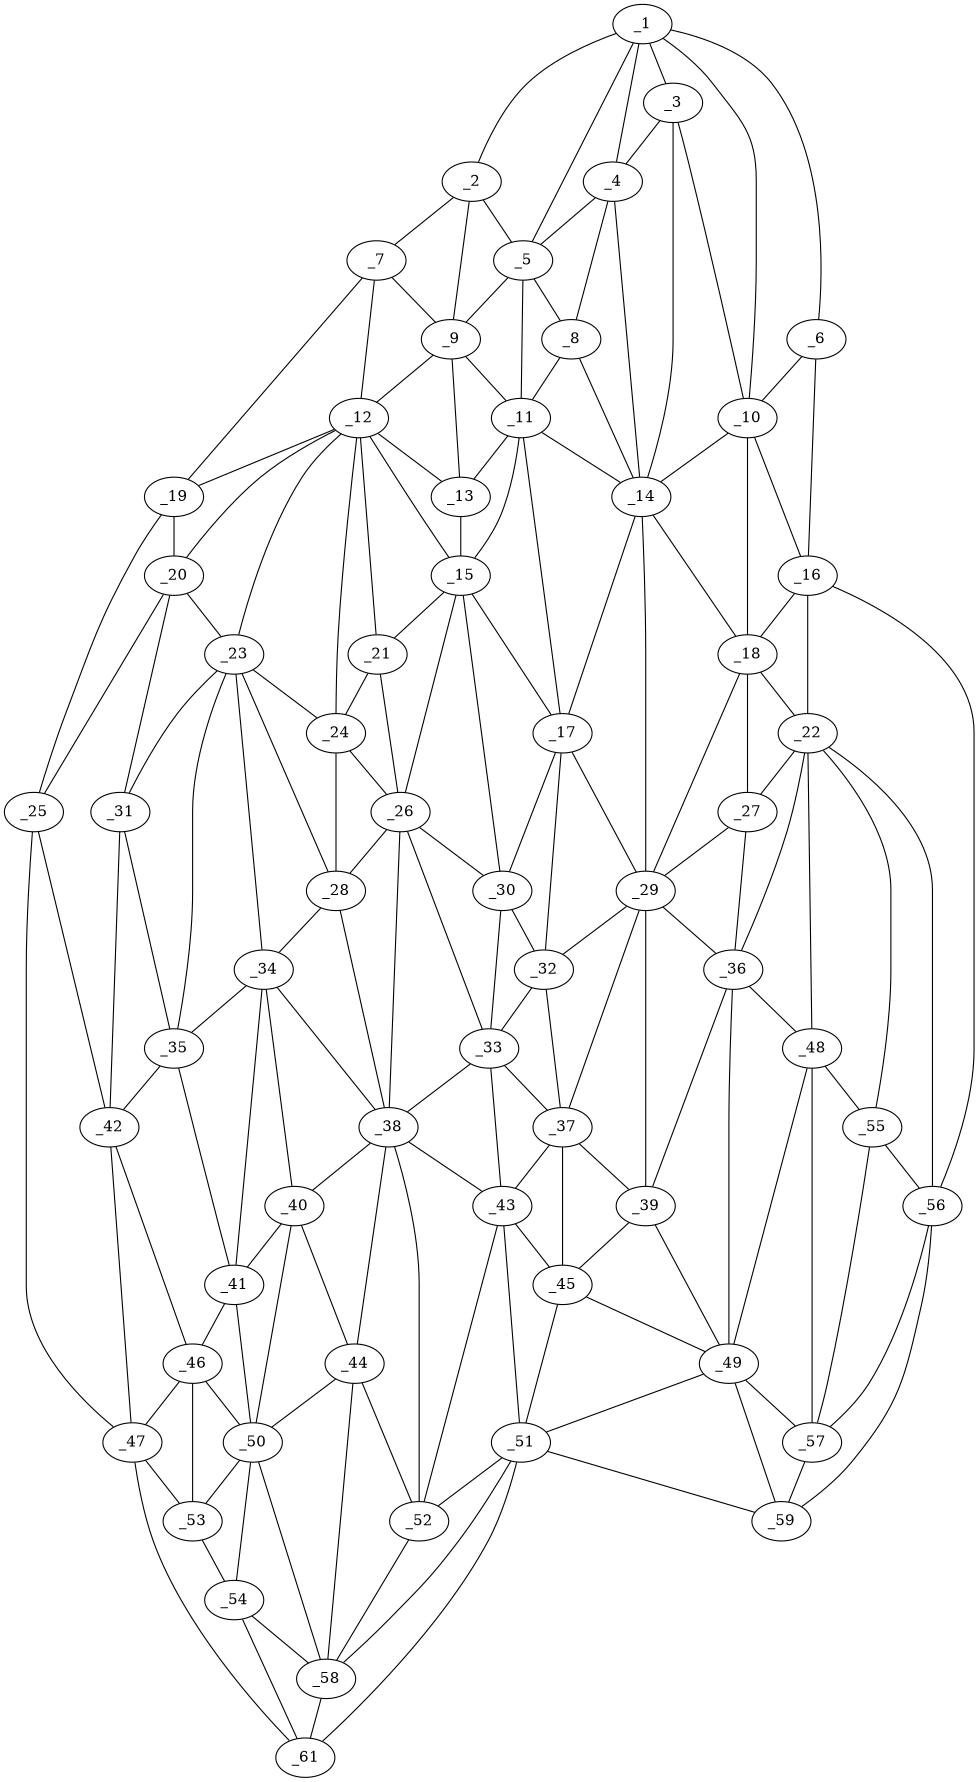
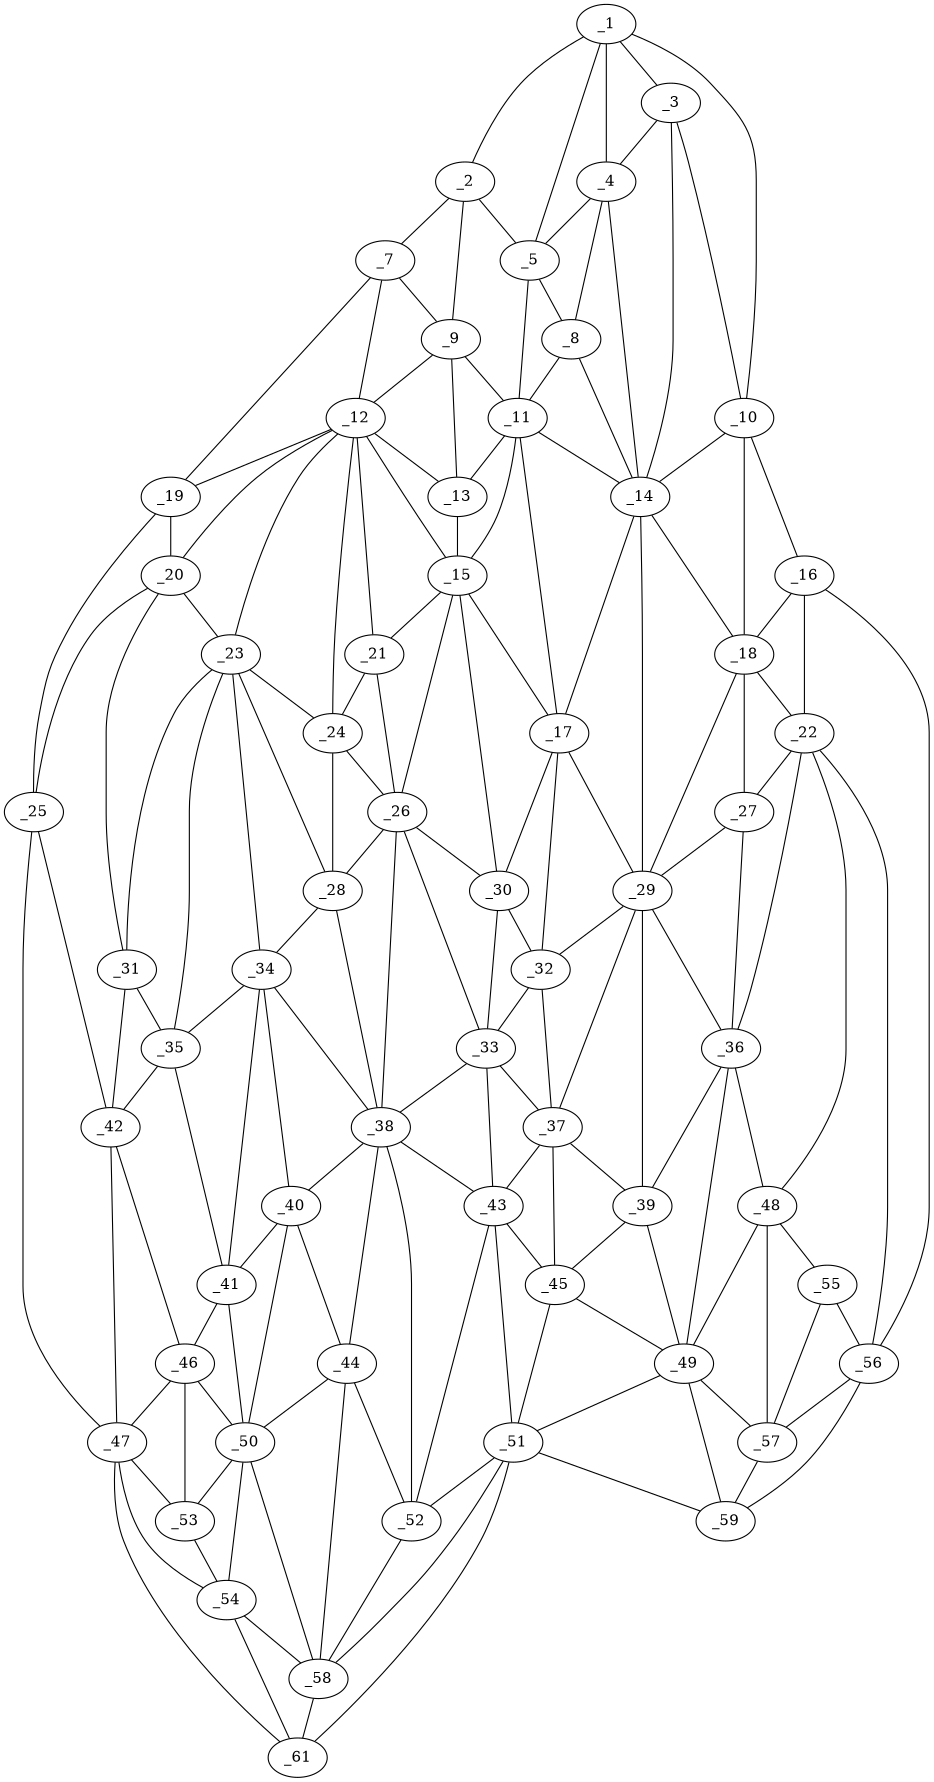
  graph {
    node [x=94 y=91]
    edge [valence=2]
    _1 [x=12 y=33]
    _2 [x=20]
-   _6 [x=24 y=8]
    _3 [x=22 y=45]
    _4 [x=23 y=49]
    _5 [x=23 y=74]
    _10 [x=27 y=37]
    _7 [x=24 y=96]
    _9 [x=26 y=79]
    _16 [x=41 y=8]
    _14 [x=35 y=50]
    _8 [x=25 y=65]
    _11 [x=32 y=68]
    _18 [x=43 y=36]
    _12 [x=32 y=97]
    _19 [x=43 y=117]
    _13 [x=34 y=78]
    _22 [x=47 y=10]
    _56 [y=18]
    _17 [x=42 y=58]
    _29 [x=55 y=46]
    _15 [x=40 y=79]
    _27 [x=54 y=41]
    _20 [x=44 y=112]
    _21 [x=46 y=86]
    _23 [x=47 y=102]
    _24 [x=49]
    _25 [x=51 y=118]
    _30 [x=55 y=71]
    _32 [x=59 y=58]
    _36 [x=67 y=38]
    _37 [x=67 y=53]
    _39 [x=69 y=48]
    _26 [x=53 y=82]
    _48 [x=84 y=32]
    _55 [x=92 y=23]
    _57 [y=30]
    _59 [x=114 y=37]
    _31 [x=57 y=110]
    _28 [x=54]
    _34 [x=63 y=95]
    _35 [x=63 y=105]
    _42 [x=72 y=108]
    _47 [x=81 y=113]
    _33 [x=60 y=69]
    _38 [x=68 y=86]
    _40 [x=71]
    _41 [x=71 y=101]
    _49 [x=84 y=46]
    _43 [x=77 y=66]
    _45 [x=79 y=57]
    _44 [x=78 y=88]
    _52 [x=85 y=76]
    _46 [x=80 y=107]
    _53 [x=86 y=103]
    _54 [x=90 y=100]
    _61 [x=126 y=61]
    _51 [x=85 y=60]
    _50 [x=84 y=97]
    _58 [y=81]
    _1 -- _2
-   _1 -- _6 [valence=1]
    _1 -- _3 [valence=1]
    _1 -- _4
    _1 -- _5
    _1 -- _10
    _2 -- _5
    _2 -- _7 [valence=1]
    _2 -- _9 [valence=1]
-   _6 -- _10
-   _6 -- _16 [valence=1]
    _3 -- _4 [valence=1]
    _3 -- _10
    _3 -- _14
    _4 -- _5
    _4 -- _14
    _4 -- _8
-   _5 -- _9
    _5 -- _8
    _5 -- _11
    _10 -- _16
    _10 -- _14
    _10 -- _18
    _7 -- _9
    _7 -- _12
    _7 -- _19 [valence=1]
    _9 -- _11 [valence=1]
    _9 -- _12
    _9 -- _13
    _16 -- _18
    _16 -- _22
    _16 -- _56 [valence=1]
    _14 -- _18
    _14 -- _17
    _14 -- _29 [valence=1]
    _8 -- _14 [valence=1]
    _8 -- _11 [valence=1]
    _11 -- _14
    _11 -- _13
    _11 -- _17 [valence=1]
    _11 -- _15
    _18 -- _22
    _18 -- _29
    _18 -- _27
    _12 -- _19
    _12 -- _13
    _12 -- _15 [valence=1]
    _12 -- _20
    _12 -- _21
    _12 -- _23 [valence=1]
    _12 -- _24 [valence=1]
    _19 -- _20
    _19 -- _25 [valence=1]
    _13 -- _15
    _22 -- _56
    _22 -- _27
    _22 -- _36 [valence=1]
    _22 -- _48 [valence=1]
-   _22 -- _55 [valence=1]
    _56 -- _57 [valence=1]
    _56 -- _59 [valence=1]
    _17 -- _29 [valence=1]
    _17 -- _30
    _17 -- _32
    _29 -- _32
    _29 -- _36
    _29 -- _37
    _29 -- _39 [valence=1]
    _15 -- _17
    _15 -- _21
    _15 -- _30 [valence=1]
    _15 -- _26 [valence=1]
    _27 -- _29 [valence=1]
    _27 -- _36 [valence=1]
    _20 -- _23
    _20 -- _25 [valence=1]
    _20 -- _31
    _21 -- _24
    _21 -- _26
    _23 -- _24
    _23 -- _31 [valence=1]
    _23 -- _28
    _23 -- _34 [valence=1]
    _23 -- _35
    _24 -- _26
    _24 -- _28
    _25 -- _42 [valence=1]
    _25 -- _47 [valence=1]
    _30 -- _32 [valence=1]
    _30 -- _33 [valence=1]
    _32 -- _37
    _32 -- _33
    _36 -- _39
    _36 -- _48 [valence=1]
    _36 -- _49 [valence=1]
    _37 -- _39
    _37 -- _43 [valence=1]
    _37 -- _45
    _39 -- _49
    _39 -- _45
    _26 -- _30
    _26 -- _28
    _26 -- _33
    _26 -- _38
    _48 -- _55
    _48 -- _57 [valence=1]
    _48 -- _49
    _55 -- _56
    _55 -- _57 [valence=1]
    _57 -- _59
    _31 -- _35
    _31 -- _42
    _28 -- _34
    _28 -- _38 [valence=1]
    _34 -- _35
    _34 -- _38 [valence=1]
    _34 -- _40
    _34 -- _41
    _35 -- _42 [valence=1]
    _35 -- _41
    _42 -- _47 [valence=1]
    _42 -- _46
    _47 -- _53
+   _47 -- _54
    _47 -- _61 [valence=1]
    _33 -- _37 [valence=1]
    _33 -- _38
    _33 -- _43
    _38 -- _40
    _38 -- _43
    _38 -- _44
    _38 -- _52
    _40 -- _41
    _40 -- _44 [valence=1]
    _40 -- _50
    _41 -- _46
    _41 -- _50 [valence=1]
    _49 -- _57
    _49 -- _59
    _49 -- _51
    _43 -- _45
    _43 -- _52 [valence=1]
    _43 -- _51
    _45 -- _49
    _45 -- _51 [valence=1]
    _44 -- _52
    _44 -- _50
    _44 -- _58
    _52 -- _58
    _46 -- _47
    _46 -- _53 [valence=1]
    _46 -- _50
    _53 -- _54 [valence=1]
    _54 -- _61 [valence=1]
    _54 -- _58
    _51 -- _59
    _51 -- _52
    _51 -- _61
    _51 -- _58
    _50 -- _53
    _50 -- _54 [valence=1]
    _50 -- _58 [valence=1]
    _58 -- _61 [valence=1]
  }
